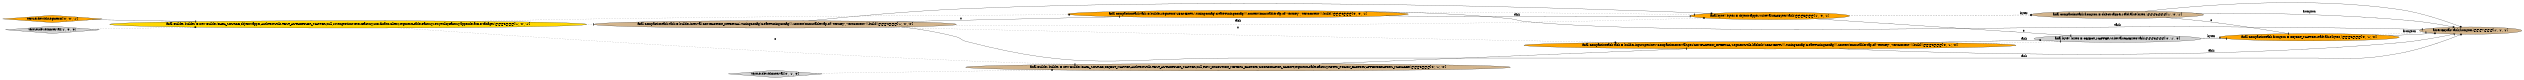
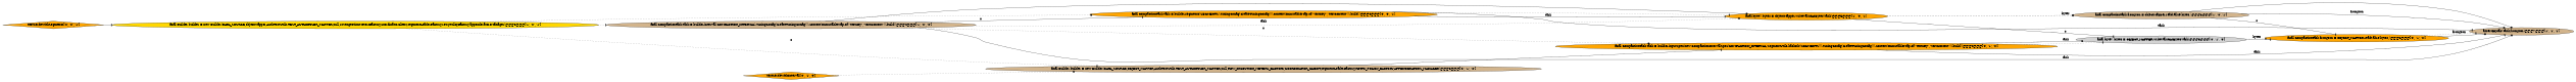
  digraph {
    rankdir=LR
    node [fillcolor=orange shape=ellipse style=filled]
    edge [arrowhead=tee style=solid]
    n1 [fillcolor=tan label="final CompactionTask fromJson = objectMapper.readValue(bytes,)@@@6@@@['1', '0', '1']"]
    n2 [fillcolor=tan label="assertEquals(task,fromJson)@@@7@@@['1', '1', '1']"]
    n3 [label="final CompactionTask fromJson = OBJECT_MAPPER.readValue(bytes,)@@@6@@@['0', '1', '0']"]
    n4 [label="final CompactionTask task = builder.segments(SEGMENTS).tuningConfig(createTuningConfig()).context(ImmutableMap.of(\"testKey\",\"testContext\")).build()@@@4@@@['0', '0', '1']"]
    n5 [label="final byte(( bytes = objectMapper.writeValueAsBytes(task)@@@5@@@['1', '0', '1']"]
    n6 [fillcolor=lightgrey label="final byte(( bytes = OBJECT_MAPPER.writeValueAsBytes(task)@@@5@@@['0', '1', '0']"]
    n7 [fillcolor=gold label="final Builder builder = new Builder(DATA_SOURCE,objectMapper,AuthTestUtils.TEST_AUTHORIZER_MAPPER,null,rowIngestionMetersFactory,coordinatorClient,segmentLoaderFactory,retryPolicyFactory,appenderatorsManager)@@@3@@@['1', '0', '1']"]
    n8 [fillcolor=tan label="final Builder builder = new Builder(DATA_SOURCE,OBJECT_MAPPER,AuthTestUtils.TEST_AUTHORIZER_MAPPER,null,ROW_INGESTION_METERS_FACTORY,COORDINATOR_CLIENT,segmentLoaderFactory,RETRY_POLICY_FACTORY,APPENDERATORS_MANAGER)@@@3@@@['0', '1', '0']"]
    n9 [fillcolor=tan label="final CompactionTask task = builder.interval(COMPACTION_INTERVAL).tuningConfig(createTuningConfig()).context(ImmutableMap.of(\"testKey\",\"testContext\")).build()@@@4@@@['1', '0', '0']"]
    n10 [label="final CompactionTask task = builder.inputSpec(new CompactionIntervalSpec(COMPACTION_INTERVAL,SegmentUtils.hashIds(SEGMENTS))).tuningConfig(createTuningConfig()).context(ImmutableMap.of(\"testKey\",\"testContext\")).build()@@@4@@@['0', '1', '0']"]
-   n11 [fillcolor=lightgrey label="testSerdeWithInterval['0', '1', '0']" shape=diamond]
+   n11 [label="testSerdeWithInterval['0', '1', '0']" shape=diamond]
    n12 [label="testSerdeWithSegments['0', '0', '1']" shape=diamond]
-   n13 [fillcolor=lightgrey label="testSerdeWithInterval['1', '0', '0']" shape=diamond]
    n1 -> n2 [arrowhead=dot label=fromJson]
    n1 -> n2 [arrowhead=dot]
    n1 -> n3 [label=0]
    n3 -> n2 [arrowhead=dot]
    n3 -> n2 [label=fromJson style=dotted]
    n4 -> n2 [label=task]
    n4 -> n5 [style=dotted]
    n4 -> n5 [label=task]
    n5 -> n1 [style=dotted]
    n5 -> n1 [arrowhead=dot label=bytes style=dotted]
    n5 -> n6 [label=0]
    n6 -> n3 [label=bytes style=dotted]
    n6 -> n3
    n7 -> n4 [arrowhead=dot style=dotted]
    n7 -> n8 [label=0 style=dotted]
    n7 -> n9 [style=dotted]
    n8 -> n10
    n9 -> n2 [arrowhead=dot label=task]
    n9 -> n4 [label=0]
    n9 -> n5 [arrowhead=dot label=task style=dotted]
    n9 -> n5 [arrowhead=dot]
    n9 -> n10 [arrowhead=dot label=0 style=dotted]
    n10 -> n2 [label=task]
    n10 -> n6 [style=dotted]
    n10 -> n6 [arrowhead=dot label=task]
    n11 -> n8 [arrowhead=dot style=dotted]
    n12 -> n7
-   n13 -> n7 [arrowhead=dot style=dotted]
  }
